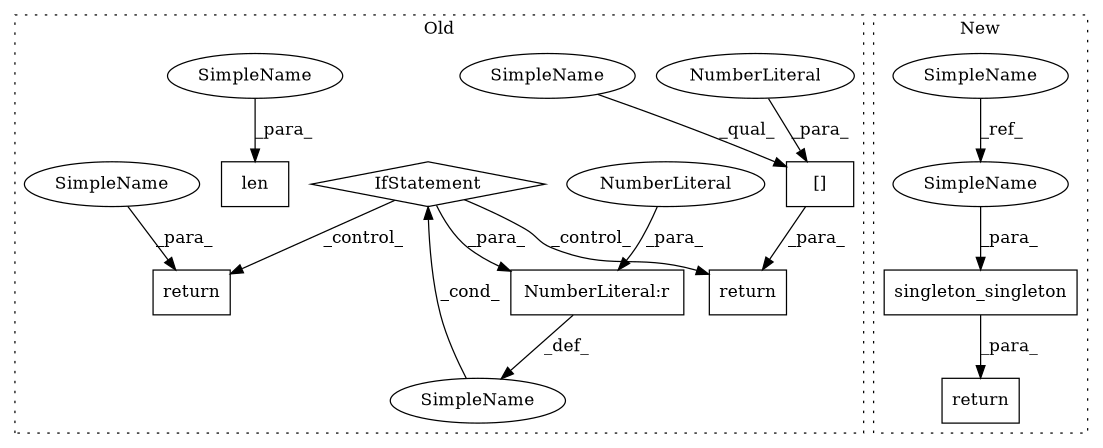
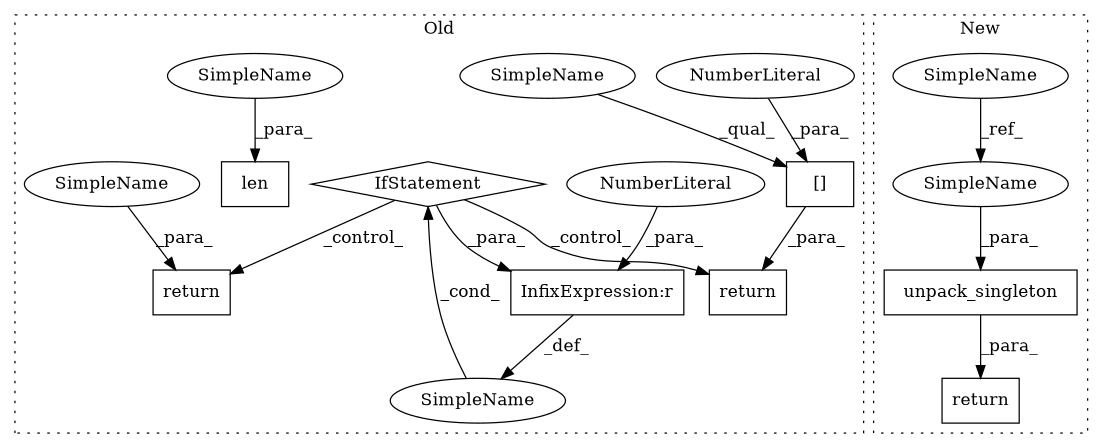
  digraph {
    node [a=42 l=7 shape=ellipse]
    n1 [a=41 label=return s=3509 shape=box]
    n2 [a=2 l="8,1" label="[]" s="3516,3525" shape=box]
    n3 [a=34 l=1 label=NumberLiteral s=3524]
-   n4 [a=27 l=4 label="NumberLiteral:r" s=3494 shape=box]
+   n4 [a=27 l=4 label="InfixExpression:r" s=3494 shape=box]
    n5 [a=34 l=1 label=NumberLiteral s=3498]
    n6 [a=32 l="4,1" label=len s="3482,3493" shape=box]
    n7 [label=SimpleName l=""]
    n8 [a=25 l="4,2" label=IfStatement s="3478,3499" shape=diamond]
    n9 [a=41 label=return s=3548 shape=box]
    n10 [label=SimpleName s=3516]
    n11 [label=SimpleName s=3486]
    n12 [label=SimpleName s=3555]
-   n13 [a=32 l="17,1" label=singleton_singleton s="3530,3554" shape=box]
+   n13 [a=32 l="17,1" label=unpack_singleton s="3530,3554" shape=box]
    n14 [label=SimpleName s=3465]
    n15 [a=41 label=return s=3523 shape=box]
    n16 [label=SimpleName s=3547]
    subgraph cluster_1 {
      label=Old
      style=dotted
      n1
      n2
      n3
      n4
      n5
      n6
      n7
      n8
      n9
      n10
      n11
      n12
    }
    subgraph cluster_2 {
      label=New
      style=dotted
      n13
      n14
      n15
      n16
    }
    n2 -> n1 [label=_para_]
    n3 -> n2 [label=_para_]
    n4 -> n7 [label=_def_]
    n5 -> n4 [label=_para_]
    n7 -> n8 [label=_cond_]
    n8 -> n1 [label=_control_]
    n8 -> n4 [label=_para_]
    n8 -> n9 [label=_control_]
    n10 -> n2 [label=_qual_]
    n11 -> n6 [label=_para_]
    n12 -> n9 [label=_para_]
    n13 -> n15 [label=_para_]
    n14 -> n16 [label=_ref_]
    n16 -> n13 [label=_para_]
  }
